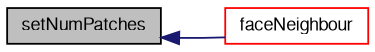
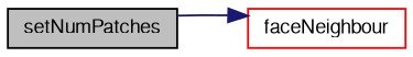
  digraph {
    rankdir=LR
    node [fontname=FreeSans fontsize=10 shape=record]
    n1 [color=black fillcolor=grey75 fontcolor=black height=0.2 label=setNumPatches style=filled width=0.4]
    n2 [color=red height=0.2 label=faceNeighbour width=0.4]
-   n1 -> n2 [color=midnightblue dir=back fontname=FreeSans fontsize=10 labelfontname=FreeSans labelfontsize=10 style=solid]
+   n2 -> n1 [color=midnightblue dir=back fontname=FreeSans fontsize=10 labelfontname=FreeSans labelfontsize=10 style=solid]
  }
